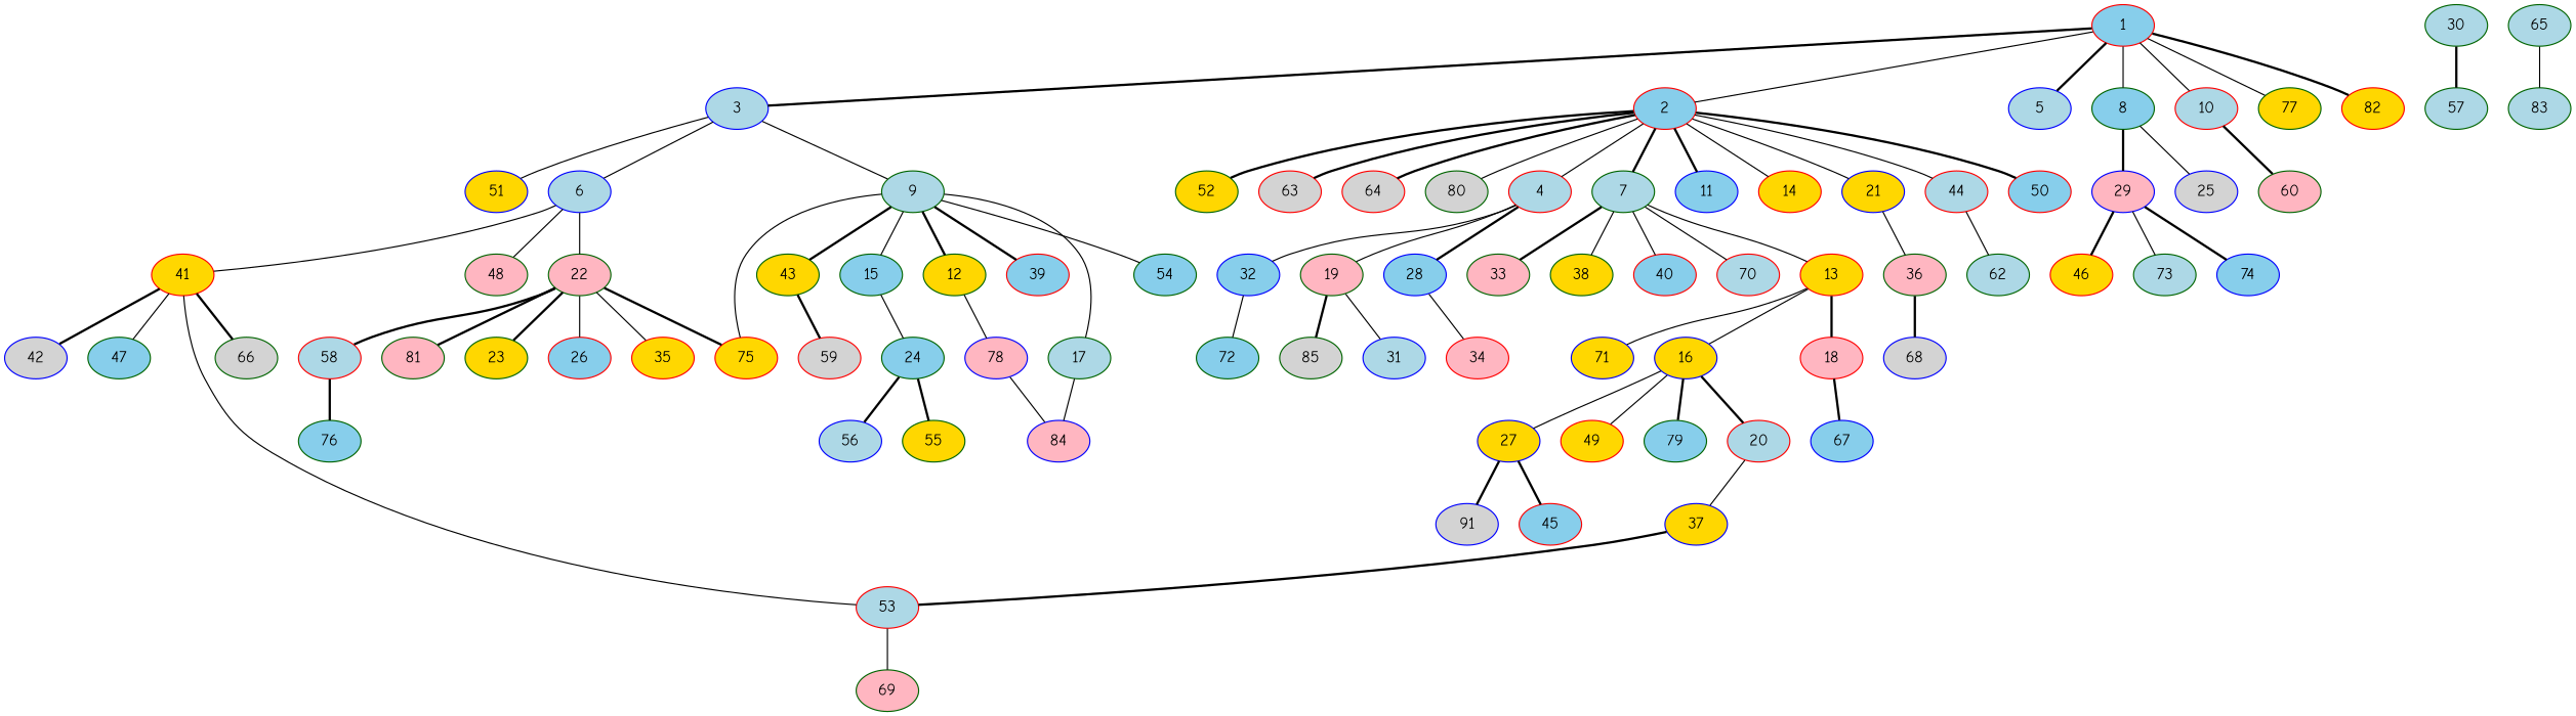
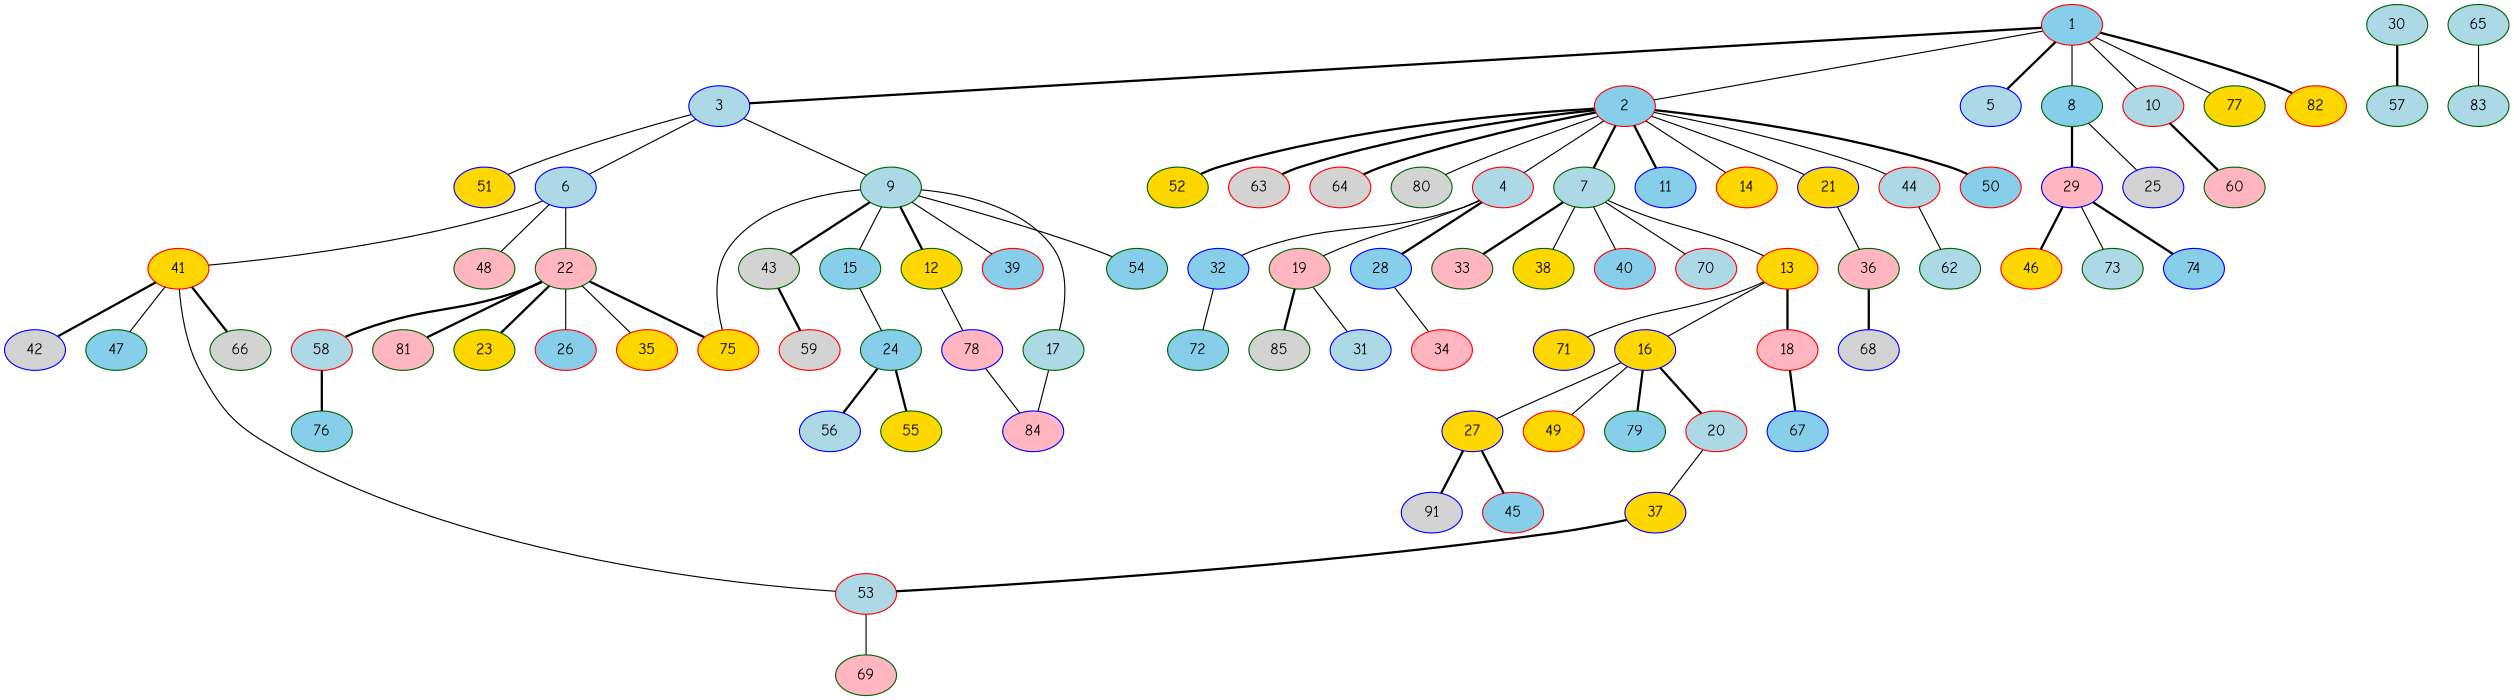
  graph {
    fontname="Comic Neue"
    node [color=darkgreen fillcolor=lightblue fontname="Comic Neue" style=filled]
    edge [fontname="Comic Neue" style=solid]
    1 [color=red fillcolor=skyblue]
    2 [color=red fillcolor=skyblue]
    3 [color=blue]
    5 [color=blue]
    8 [fillcolor=skyblue]
    10 [color=red]
    77 [fillcolor=gold]
    82 [color=red fillcolor=gold]
    4 [color=red]
    7
    11 [color=blue fillcolor=skyblue]
    14 [color=red fillcolor=gold]
    21 [color=blue fillcolor=gold]
    44 [color=red]
    50 [color=red fillcolor=skyblue]
    52 [fillcolor=gold]
    63 [color=red fillcolor=lightgrey]
    64 [color=red fillcolor=lightgrey]
    80 [fillcolor=lightgrey]
    6 [color=blue]
    9
    51 [color=blue fillcolor=gold]
    25 [color=blue fillcolor=lightgrey]
    29 [color=blue fillcolor=lightpink]
    60 [fillcolor=lightpink]
    19 [fillcolor=lightpink]
    28 [color=blue fillcolor=skyblue]
    32 [color=blue fillcolor=skyblue]
    13 [color=red fillcolor=gold]
    33 [fillcolor=lightpink]
    38 [fillcolor=gold]
    40 [color=red fillcolor=skyblue]
    70 [color=red]
    36 [fillcolor=lightpink]
    62
    22 [fillcolor=lightpink]
    41 [color=red fillcolor=gold]
    48 [fillcolor=lightpink]
    12 [fillcolor=gold]
    15 [fillcolor=skyblue]
    17
    39 [color=red fillcolor=skyblue]
-   43 [fillcolor=gold]
+   43 [fillcolor=lightgrey]
    54 [fillcolor=skyblue]
    75 [color=red fillcolor=gold]
    31 [color=blue]
    85 [fillcolor=lightgrey]
    34 [color=red fillcolor=lightpink]
    72 [fillcolor=skyblue]
    23 [fillcolor=gold]
    26 [color=red fillcolor=skyblue]
    35 [color=red fillcolor=gold]
    58 [color=red]
    81 [fillcolor=lightpink]
    53 [color=red]
    42 [color=blue fillcolor=lightgrey]
    47 [fillcolor=skyblue]
    66 [fillcolor=lightgrey]
    16 [color=blue fillcolor=gold]
    18 [color=red fillcolor=lightpink]
    71 [color=blue fillcolor=gold]
    46 [color=red fillcolor=gold]
    73
    74 [color=blue fillcolor=skyblue]
    78 [color=blue fillcolor=lightpink]
    24 [fillcolor=skyblue]
    84 [color=blue fillcolor=lightpink]
    59 [color=red fillcolor=lightgrey]
    30
    57
    20 [color=red]
    27 [color=blue fillcolor=gold]
    49 [color=red fillcolor=gold]
    79 [fillcolor=skyblue]
    67 [color=blue fillcolor=skyblue]
    55 [fillcolor=gold]
    56 [color=blue]
    37 [color=blue fillcolor=gold]
    45 [color=red fillcolor=skyblue]
    n80 [color=blue fillcolor=lightgrey label=91]
    68 [color=blue fillcolor=lightgrey]
    76 [fillcolor=skyblue]
    69 [fillcolor=lightpink]
    65
    83
    1 -- 2
    1 -- 3 [style=bold]
    1 -- 5 [style=bold]
    1 -- 8
    1 -- 10
    1 -- 77
    1 -- 82 [style=bold]
    2 -- 4
    2 -- 7 [style=bold]
    2 -- 11 [style=bold]
    2 -- 14
    2 -- 21
    2 -- 44
    2 -- 50 [style=bold]
    2 -- 52 [style=bold]
    2 -- 63 [style=bold]
    2 -- 64 [style=bold]
    2 -- 80
    3 -- 6
    3 -- 9
    3 -- 51
    8 -- 25
    8 -- 29 [style=bold]
    10 -- 60 [style=bold]
    4 -- 19
    4 -- 28 [style=bold]
    4 -- 32
    7 -- 13
    7 -- 33 [style=bold]
    7 -- 38
    7 -- 40
    7 -- 70
    21 -- 36
    44 -- 62
    6 -- 22
    6 -- 41
    6 -- 48
    9 -- 12 [style=bold]
    9 -- 15
    9 -- 17
-   9 -- 39 [style=bold]
+   9 -- 39
    9 -- 43 [style=bold]
    9 -- 54
    9 -- 75
    29 -- 46 [style=bold]
    29 -- 73
    29 -- 74 [style=bold]
    19 -- 31
    19 -- 85 [style=bold]
    28 -- 34
    32 -- 72
    13 -- 16
    13 -- 18 [style=bold]
    13 -- 71
    36 -- 68 [style=bold]
    22 -- 75 [style=bold]
    22 -- 23 [style=bold]
    22 -- 26
    22 -- 35
    22 -- 58 [style=bold]
    22 -- 81 [style=bold]
    41 -- 53
    41 -- 42 [style=bold]
    41 -- 47
    41 -- 66 [style=bold]
    12 -- 78
    15 -- 24
    17 -- 84
    43 -- 59 [style=bold]
    58 -- 76 [style=bold]
    53 -- 69
    16 -- 20 [style=bold]
    16 -- 27
    16 -- 49
    16 -- 79 [style=bold]
    18 -- 67 [style=bold]
    78 -- 84
    24 -- 55 [style=bold]
    24 -- 56 [style=bold]
    30 -- 57 [style=bold]
    20 -- 37
    27 -- 45 [style=bold]
    27 -- n80 [style=bold]
    37 -- 53 [style=bold]
    65 -- 83
  }
